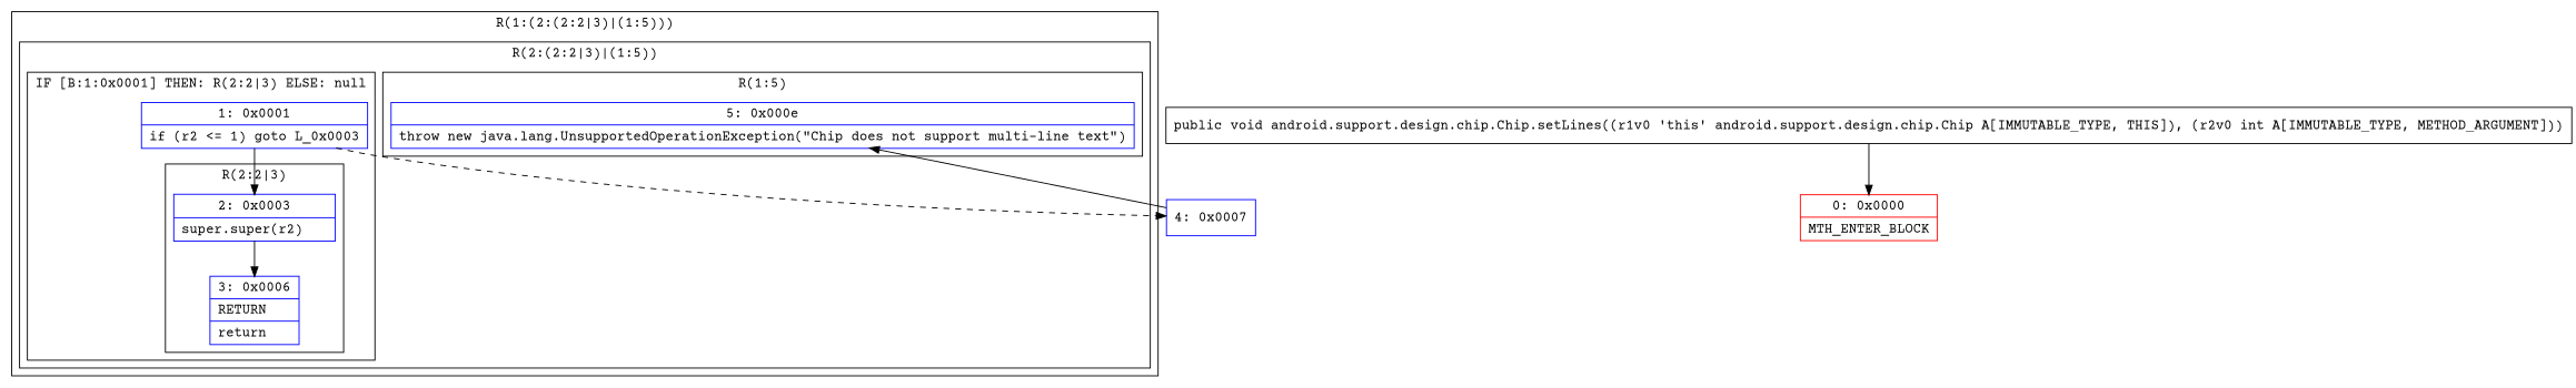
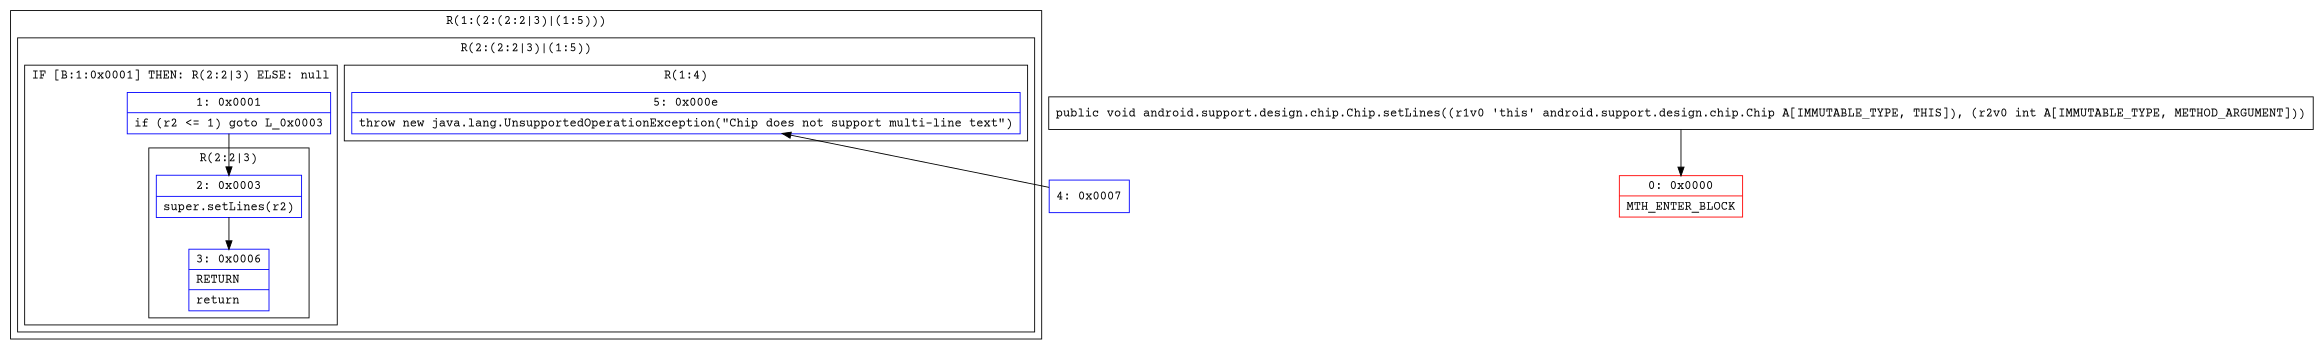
  digraph {
    fontname="Courier Prime"
    node [color=blue fontname="Courier Prime" shape=record]
    edge [fontname="Courier Prime"]
-   n1 [label="{2\:\ 0x0003|super.super(r2)\l}"]
+   n1 [label="{2\:\ 0x0003|super.setLines(r2)\l}"]
    n2 [label="{3\:\ 0x0006|RETURN\l|return\l}"]
    n3 [label="{1\:\ 0x0001|if (r2 \<= 1) goto L_0x0003\l}"]
    n4 [label="{5\:\ 0x000e|throw new java.lang.UnsupportedOperationException(\"Chip does not support multi\-line text\")\l}"]
    n5 [label="{4\:\ 0x0007}"]
    n6 [color=red label="{0\:\ 0x0000|MTH_ENTER_BLOCK\l}"]
    n7 [label="{public void android.support.design.chip.Chip.setLines((r1v0 'this' android.support.design.chip.Chip A[IMMUTABLE_TYPE, THIS]), (r2v0 int A[IMMUTABLE_TYPE, METHOD_ARGUMENT])) }" color=""]
    subgraph cluster_1 {
      label="R(1:(2:(2:2|3)|(1:5)))"
      subgraph cluster_2 {
        label="R(2:(2:2|3)|(1:5))"
        subgraph cluster_3 {
          label="IF [B:1:0x0001] THEN: R(2:2|3) ELSE: null"
          n3
          subgraph cluster_4 {
            label="R(2:2|3)"
            n1
            n2
          }
        }
        subgraph cluster_5 {
-         label="R(1:5)"
+         label="R(1:4)"
          n4
        }
      }
    }
    n1 -> n2
    n3 -> n1
-   n3 -> n5 [style=dashed]
    n5 -> n4
    n7 -> n6
  }
